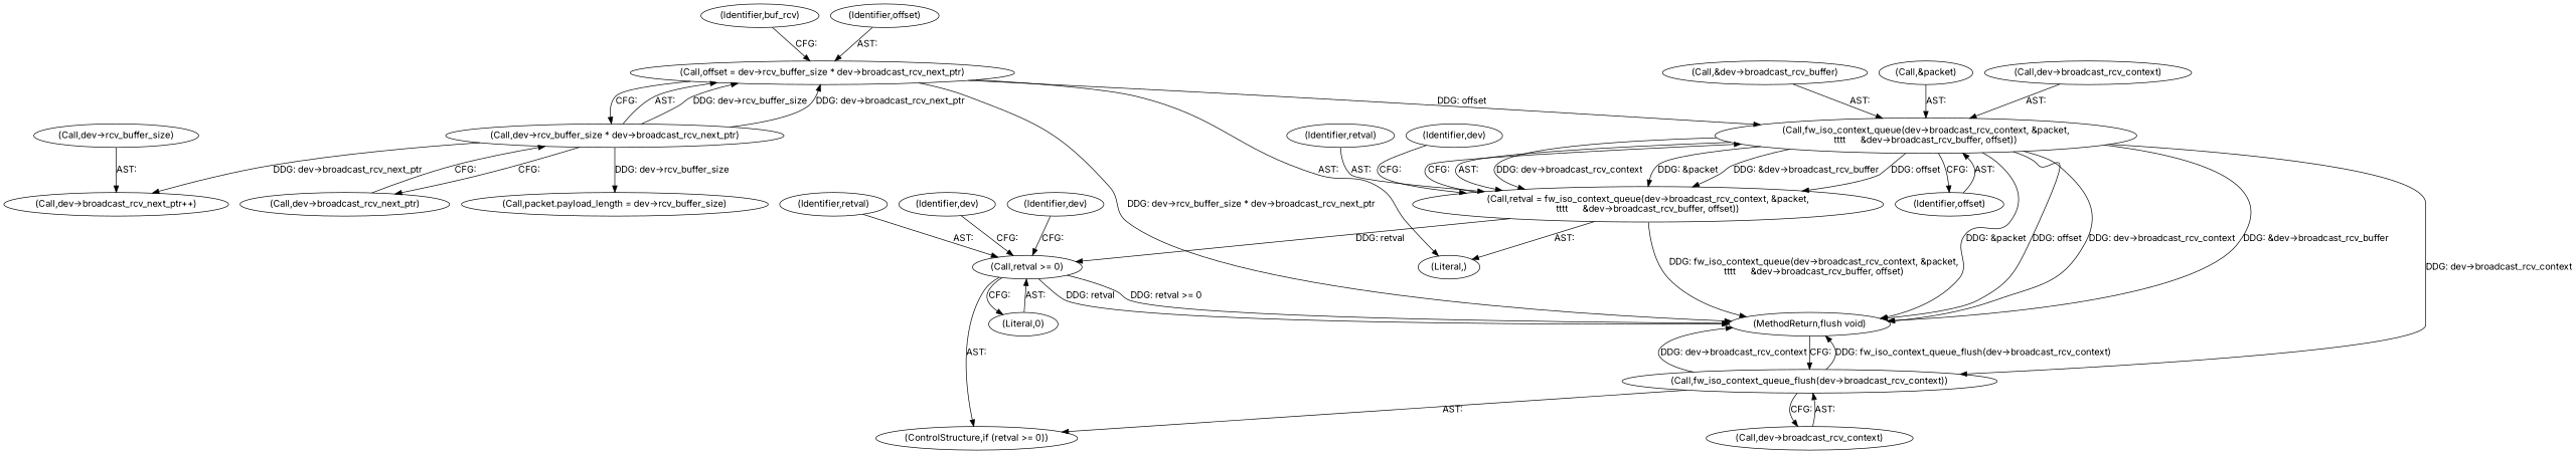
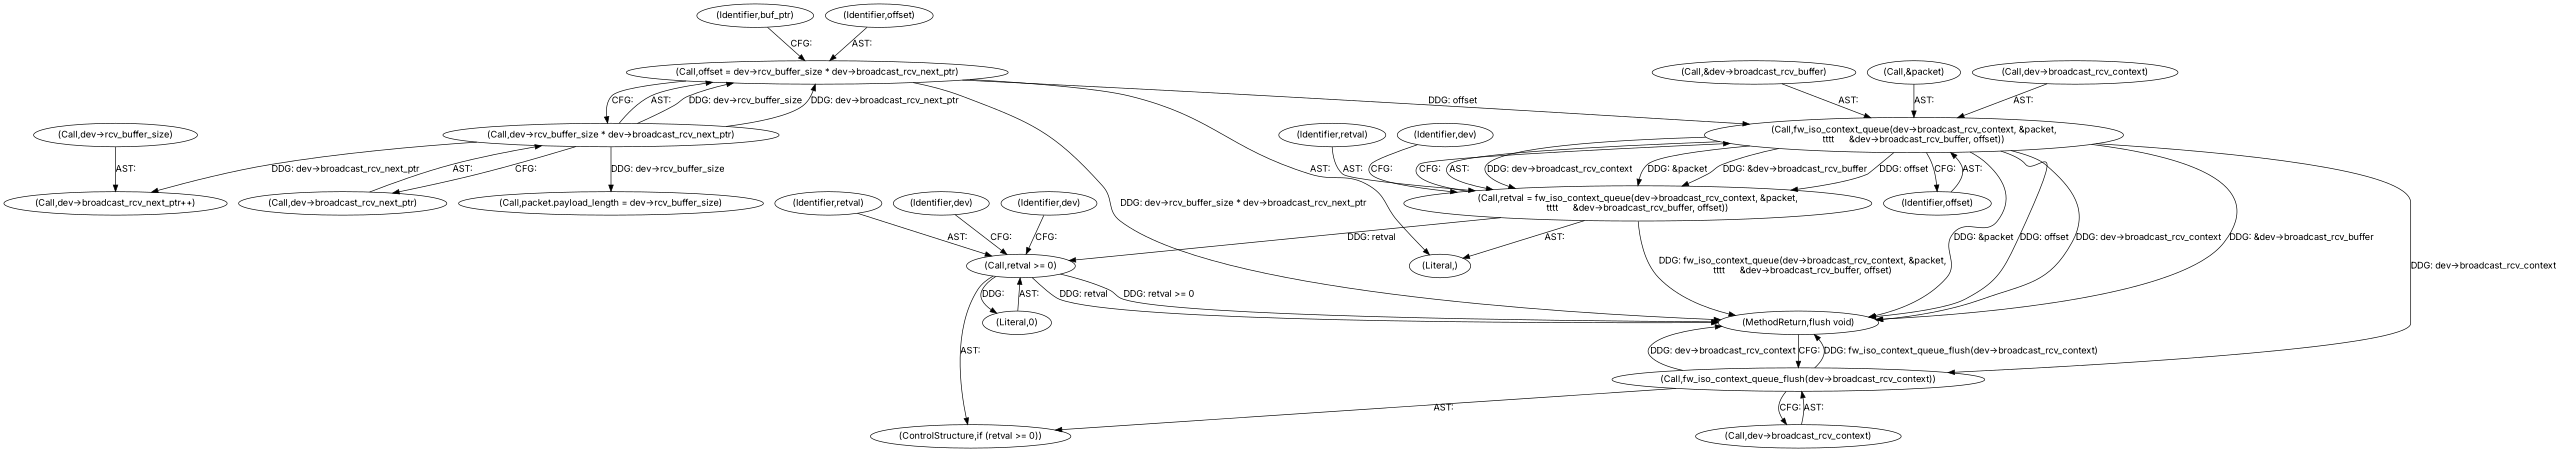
  digraph {
    fontname=Inter
    node [fontname=Inter]
    edge [fontname=Inter]
    n1 [label="(Call,offset = dev->rcv_buffer_size * dev->broadcast_rcv_next_ptr)"]
    n2 [label="(Call,dev->rcv_buffer_size * dev->broadcast_rcv_next_ptr)"]
    n3 [label="(Call,fw_iso_context_queue(dev->broadcast_rcv_context, &packet,\n\t\t\t\t      &dev->broadcast_rcv_buffer, offset))"]
    n4 [label="(MethodReturn,flush void)"]
    n5 [label="(Literal,)"]
    n6 [label="(Call,dev->broadcast_rcv_next_ptr++)"]
    n7 [label="(Call,packet.payload_length = dev->rcv_buffer_size)"]
    n8 [label="(Call,dev->broadcast_rcv_next_ptr)"]
    n9 [label="(Call,retval = fw_iso_context_queue(dev->broadcast_rcv_context, &packet,\n\t\t\t\t      &dev->broadcast_rcv_buffer, offset))"]
    n10 [label="(Call,fw_iso_context_queue_flush(dev->broadcast_rcv_context))"]
    n11 [label="(Identifier,offset)"]
    n12 [label="(Call,retval >= 0)"]
    n13 [label="(ControlStructure,if (retval >= 0))"]
    n14 [label="(Call,dev->broadcast_rcv_context)"]
    n15 [label="(Literal,0)"]
    n16 [label="(Call,dev->rcv_buffer_size)"]
    n17 [label="(Identifier,dev)"]
    n18 [label="(Call,&dev->broadcast_rcv_buffer)"]
    n19 [label="(Call,&packet)"]
    n20 [label="(Identifier,retval)"]
    n21 [label="(Identifier,dev)"]
    n22 [label="(Identifier,dev)"]
-   n23 [label="(Identifier,buf_rcv)"]
+   n23 [label="(Identifier,buf_ptr)"]
    n24 [label="(Identifier,retval)"]
    n25 [label="(Identifier,offset)"]
    n26 [label="(Call,dev->broadcast_rcv_context)"]
    n1 -> n2 [label="CFG: "]
    n1 -> n3 [label="DDG: offset"]
    n1 -> n4 [label="DDG: dev->rcv_buffer_size * dev->broadcast_rcv_next_ptr"]
    n1 -> n5 [label="AST: "]
    n2 -> n1 [label="AST: "]
    n2 -> n1 [label="DDG: dev->rcv_buffer_size"]
    n2 -> n1 [label="DDG: dev->broadcast_rcv_next_ptr"]
    n2 -> n6 [label="DDG: dev->broadcast_rcv_next_ptr"]
    n2 -> n7 [label="DDG: dev->rcv_buffer_size"]
    n2 -> n8 [label="CFG: "]
    n3 -> n4 [label="DDG: offset"]
    n3 -> n4 [label="DDG: &packet"]
    n3 -> n4 [label="DDG: dev->broadcast_rcv_context"]
    n3 -> n4 [label="DDG: &dev->broadcast_rcv_buffer"]
    n3 -> n9 [label="AST: "]
    n3 -> n9 [label="DDG: dev->broadcast_rcv_context"]
    n3 -> n9 [label="DDG: &packet"]
    n3 -> n9 [label="DDG: &dev->broadcast_rcv_buffer"]
    n3 -> n9 [label="DDG: offset"]
    n3 -> n10 [label="DDG: dev->broadcast_rcv_context"]
    n3 -> n11 [label="CFG: "]
    n4 -> n10 [label="CFG: "]
-   n8 -> n2 [label="CFG: "]
+   n8 -> n2 [label="AST: "]
    n9 -> n3 [label="CFG: "]
    n9 -> n4 [label="DDG: fw_iso_context_queue(dev->broadcast_rcv_context, &packet,\n\t\t\t\t      &dev->broadcast_rcv_buffer, offset)"]
    n9 -> n5 [label="AST: "]
    n9 -> n12 [label="DDG: retval"]
    n10 -> n4 [label="DDG: fw_iso_context_queue_flush(dev->broadcast_rcv_context)"]
    n10 -> n4 [label="DDG: dev->broadcast_rcv_context"]
    n10 -> n13 [label="AST: "]
    n10 -> n14 [label="CFG: "]
    n11 -> n3 [label="AST: "]
    n12 -> n4 [label="DDG: retval"]
    n12 -> n4 [label="DDG: retval >= 0"]
    n12 -> n13 [label="AST: "]
-   n12 -> n15 [label="CFG: "]
+   n12 -> n15 [label="DDG: "]
    n14 -> n10 [label="AST: "]
    n15 -> n12 [label="AST: "]
    n16 -> n6 [label="AST: "]
    n17 -> n12 [label="CFG: "]
    n18 -> n3 [label="AST: "]
    n19 -> n3 [label="AST: "]
    n20 -> n9 [label="AST: "]
    n21 -> n9 [label="CFG: "]
    n22 -> n12 [label="CFG: "]
    n23 -> n1 [label="CFG: "]
    n24 -> n12 [label="AST: "]
    n25 -> n1 [label="AST: "]
    n26 -> n3 [label="AST: "]
  }
